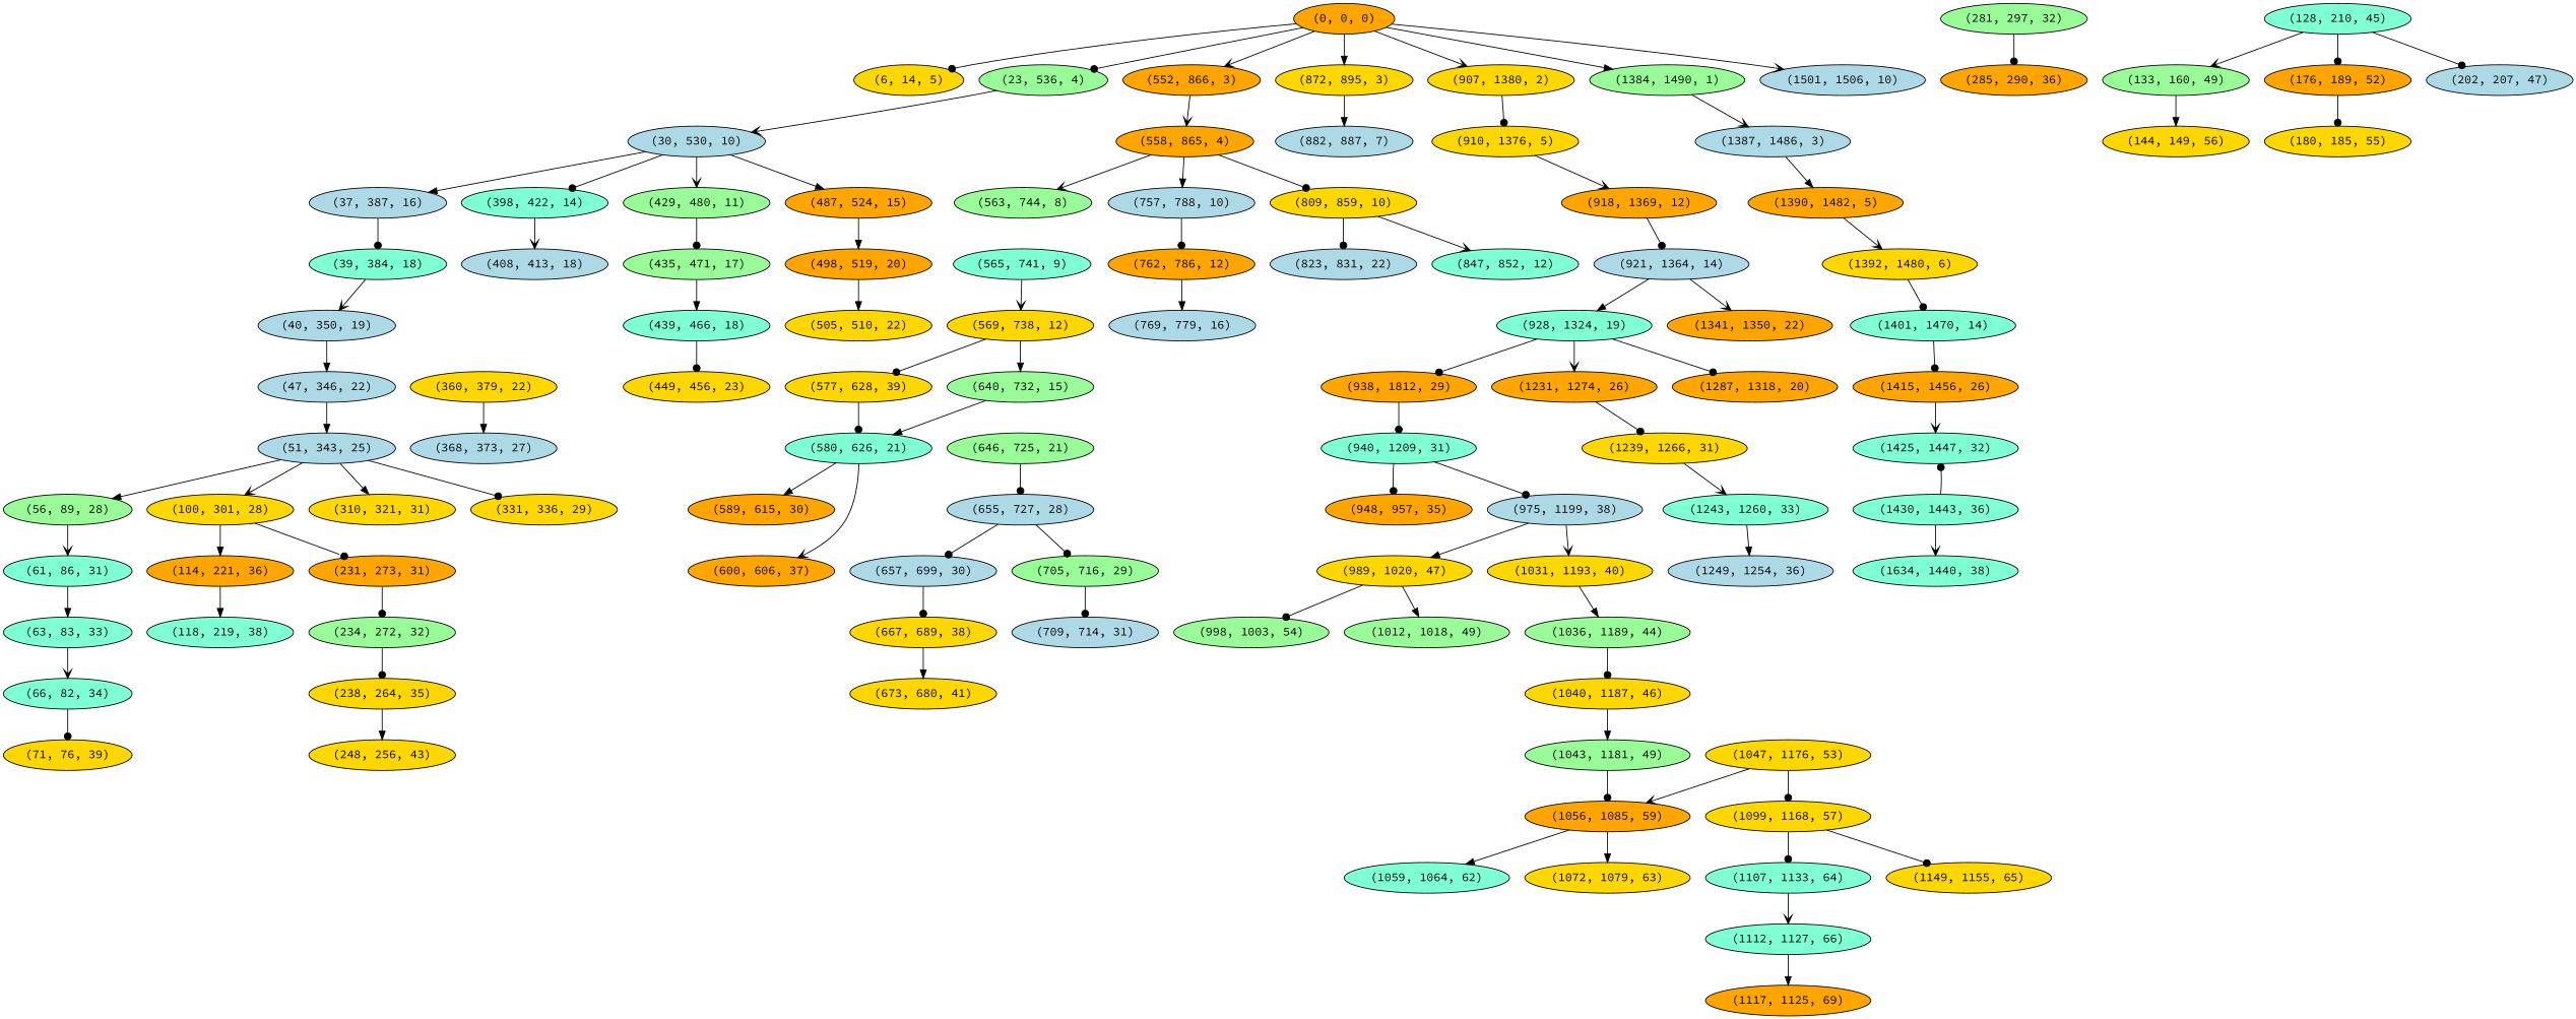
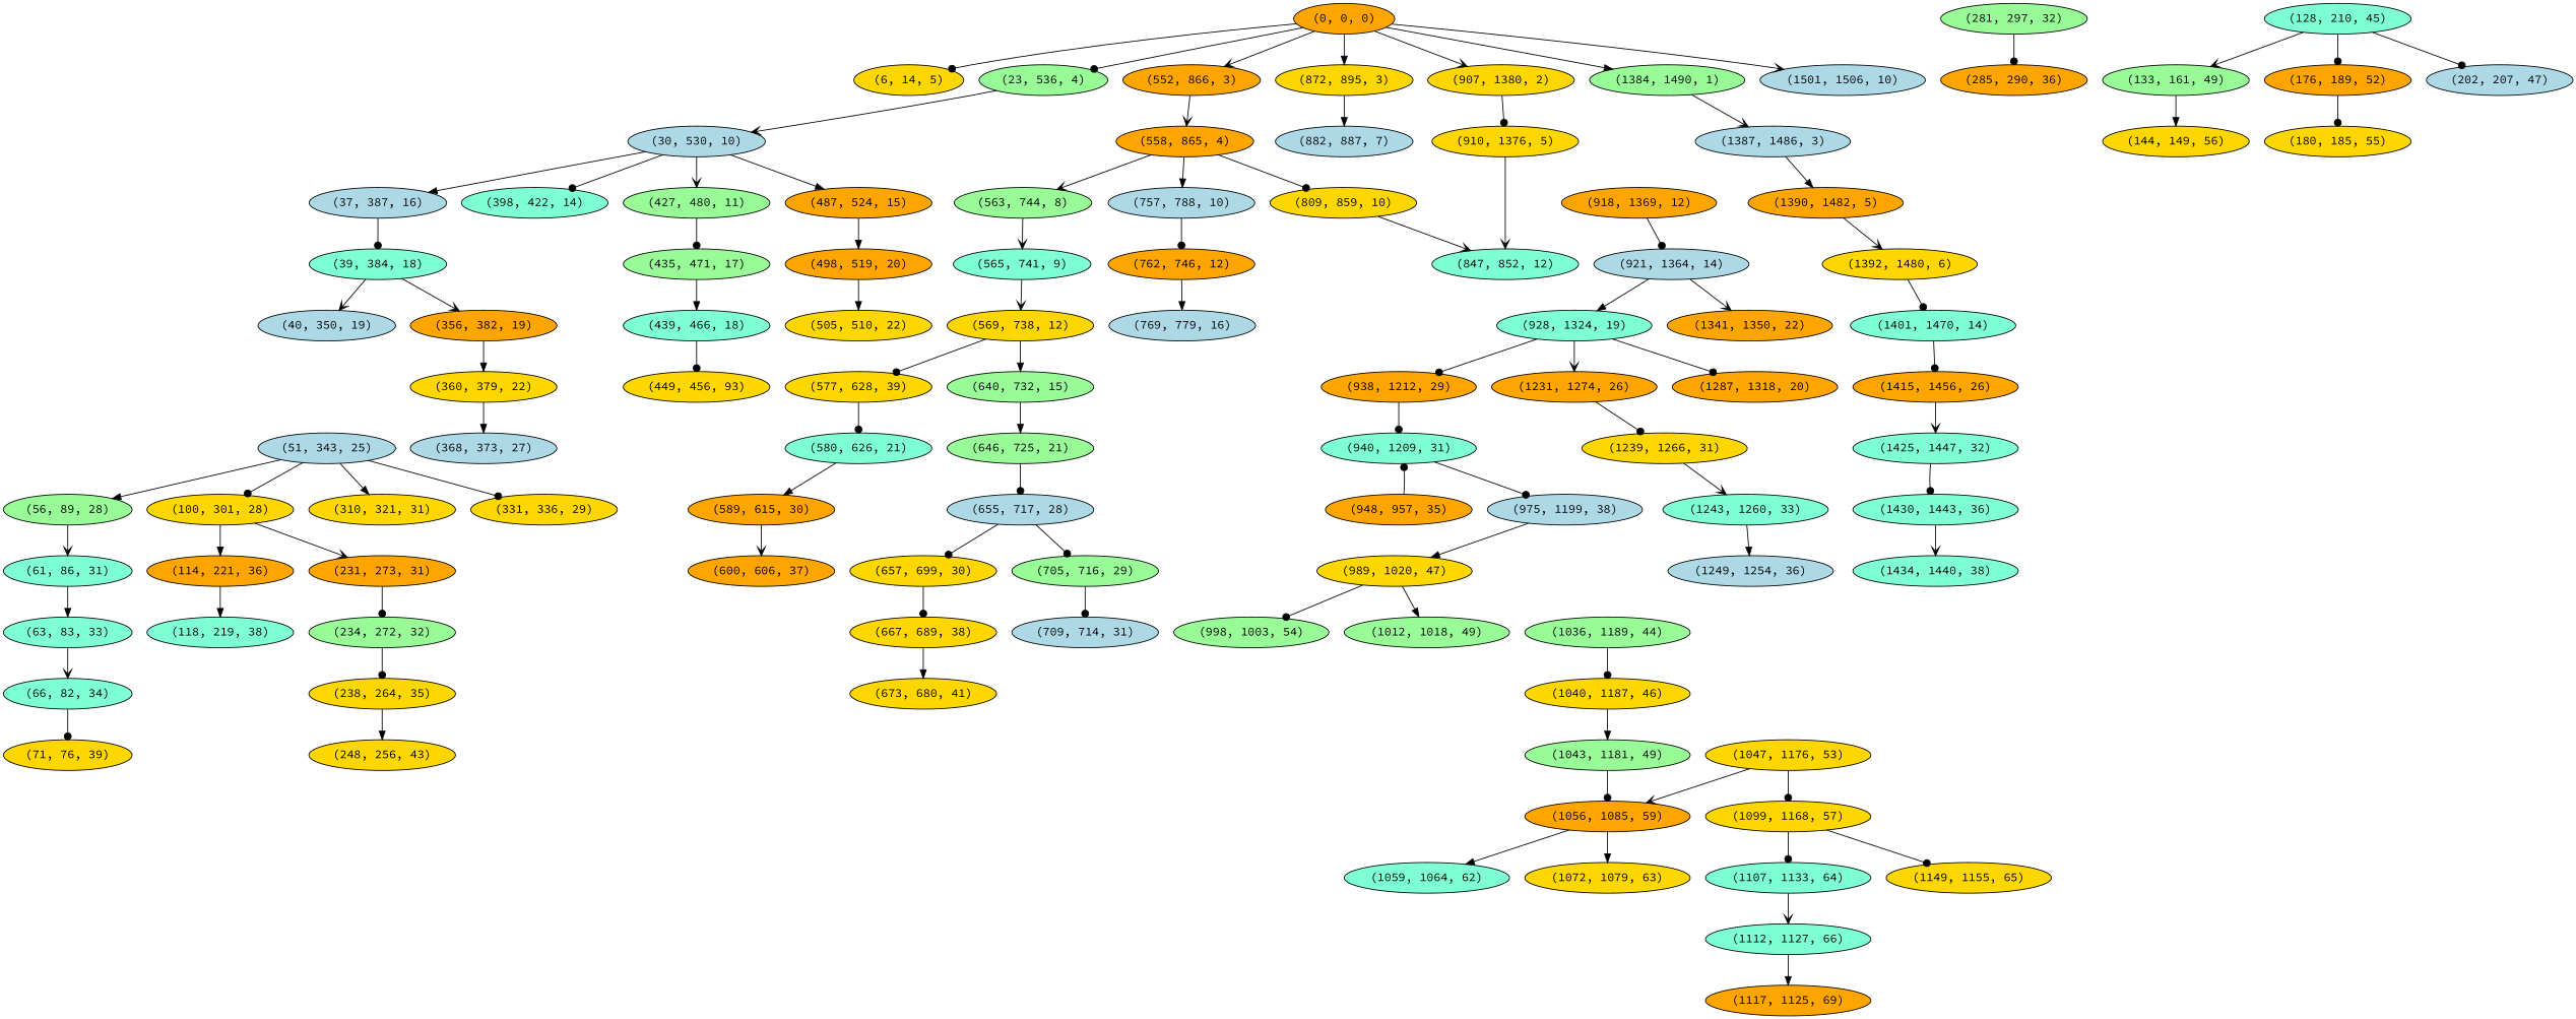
  digraph {
    fontname="Source Code Pro"
    node [fillcolor=gold fontname="Source Code Pro" style=filled]
    edge [arrowhead=dot fontname="Source Code Pro"]
    "(0, 0, 0)" [fillcolor=orange]
    "(6, 14, 5)"
    "(23, 536, 4)" [fillcolor=palegreen]
    "(552, 866, 3)" [fillcolor=orange]
    "(872, 895, 3)"
    "(907, 1380, 2)"
    "(1384, 1490, 1)" [fillcolor=palegreen]
    "(1501, 1506, 10)" [fillcolor=lightblue]
    "(30, 530, 10)" [fillcolor=lightblue]
    "(558, 865, 4)" [fillcolor=orange]
    "(882, 887, 7)" [fillcolor=lightblue]
    "(910, 1376, 5)"
    "(1387, 1486, 3)" [fillcolor=lightblue]
    "(37, 387, 16)" [fillcolor=lightblue]
    "(398, 422, 14)" [fillcolor=aquamarine]
-   "(429, 480, 11)" [fillcolor=palegreen]
+   "(429, 480, 11)" [fillcolor=palegreen label="(427, 480, 11)"]
    "(487, 524, 15)" [fillcolor=orange]
    "(39, 384, 18)" [fillcolor=aquamarine]
-   "(408, 413, 18)" [fillcolor=lightblue]
    "(435, 471, 17)" [fillcolor=palegreen]
    "(498, 519, 20)" [fillcolor=orange]
    "(40, 350, 19)" [fillcolor=lightblue]
-   "(47, 346, 22)" [fillcolor=lightblue]
+   "(356, 382, 19)" [fillcolor=orange]
    "(360, 379, 22)"
    "(51, 343, 25)" [fillcolor=lightblue]
    "(56, 89, 28)" [fillcolor=palegreen]
    "(100, 301, 28)"
    "(310, 321, 31)"
    "(331, 336, 29)"
    "(61, 86, 31)" [fillcolor=aquamarine]
    "(114, 221, 36)" [fillcolor=orange]
    "(231, 273, 31)" [fillcolor=orange]
    "(63, 83, 33)" [fillcolor=aquamarine]
    "(66, 82, 34)" [fillcolor=aquamarine]
    "(71, 76, 39)"
    "(118, 219, 38)" [fillcolor=aquamarine]
    "(234, 272, 32)" [fillcolor=palegreen]
    "(281, 297, 32)" [fillcolor=palegreen]
    "(285, 290, 36)" [fillcolor=orange]
    "(128, 210, 45)" [fillcolor=aquamarine]
-   "(133, 161, 49)" [fillcolor=palegreen label="(133, 160, 49)"]
+   "(133, 161, 49)" [fillcolor=palegreen]
    "(176, 189, 52)" [fillcolor=orange]
    "(202, 207, 47)" [fillcolor=lightblue]
    "(144, 149, 56)"
    "(180, 185, 55)"
    "(238, 264, 35)"
    "(248, 256, 43)"
    "(368, 373, 27)" [fillcolor=lightblue]
    "(439, 466, 18)" [fillcolor=aquamarine]
-   "(449, 456, 23)"
+   "(449, 456, 23)" [label="(449, 456, 93)"]
    "(505, 510, 22)"
    "(563, 744, 8)" [fillcolor=palegreen]
    "(757, 788, 10)" [fillcolor=lightblue]
    "(809, 859, 10)"
    "(565, 741, 9)" [fillcolor=aquamarine]
-   "(762, 786, 12)" [fillcolor=orange]
-   "(823, 831, 22)" [fillcolor=lightblue]
+   "(762, 786, 12)" [fillcolor=orange label="(762, 746, 12)"]
    "(847, 852, 12)" [fillcolor=aquamarine]
    "(569, 738, 12)"
    n61 [label="(577, 628, 39)"]
    "(640, 732, 15)" [fillcolor=palegreen]
    "(580, 626, 21)" [fillcolor=aquamarine]
    "(646, 725, 21)" [fillcolor=palegreen]
    "(589, 615, 30)" [fillcolor=orange]
    "(600, 606, 37)" [fillcolor=orange]
-   "(655, 717, 28)" [fillcolor=lightblue label="(655, 727, 28)"]
-   "(657, 699, 30)" [fillcolor=lightblue]
+   "(655, 717, 28)" [fillcolor=lightblue]
+   "(657, 699, 30)"
    "(705, 716, 29)" [fillcolor=palegreen]
    "(667, 689, 38)"
    "(709, 714, 31)" [fillcolor=lightblue]
    "(673, 680, 41)"
    "(769, 779, 16)" [fillcolor=lightblue]
    "(918, 1369, 12)" [fillcolor=orange]
    "(921, 1364, 14)" [fillcolor=lightblue]
    "(928, 1324, 19)" [fillcolor=aquamarine]
    "(1341, 1350, 22)" [fillcolor=orange]
-   "(938, 1212, 29)" [fillcolor=orange label="(938, 1812, 29)"]
+   "(938, 1212, 29)" [fillcolor=orange]
    "(1231, 1274, 26)" [fillcolor=orange]
    "(1287, 1318, 20)" [fillcolor=orange]
    "(940, 1209, 31)" [fillcolor=aquamarine]
    "(1239, 1266, 31)"
    "(948, 957, 35)" [fillcolor=orange]
    "(975, 1199, 38)" [fillcolor=lightblue]
    "(989, 1020, 47)"
-   "(1031, 1193, 40)"
    "(998, 1003, 54)" [fillcolor=palegreen]
    "(1012, 1018, 49)" [fillcolor=palegreen]
    "(1036, 1189, 44)" [fillcolor=palegreen]
    "(1040, 1187, 46)"
    "(1043, 1181, 49)" [fillcolor=palegreen]
    "(1056, 1085, 59)" [fillcolor=orange]
    "(1047, 1176, 53)"
    "(1099, 1168, 57)"
    "(1059, 1064, 62)" [fillcolor=aquamarine]
    "(1072, 1079, 63)"
    "(1107, 1133, 64)" [fillcolor=aquamarine]
    "(1149, 1155, 65)"
    "(1112, 1127, 66)" [fillcolor=aquamarine]
    n100 [fillcolor=orange label="(1117, 1125, 69)"]
    "(1243, 1260, 33)" [fillcolor=aquamarine]
    "(1249, 1254, 36)" [fillcolor=lightblue]
    "(1390, 1482, 5)" [fillcolor=orange]
    "(1392, 1480, 6)"
    "(1401, 1470, 14)" [fillcolor=aquamarine]
    "(1415, 1456, 26)" [fillcolor=orange]
    "(1425, 1447, 32)" [fillcolor=aquamarine]
    "(1430, 1443, 36)" [fillcolor=aquamarine]
-   "(1434, 1440, 38)" [fillcolor=aquamarine label="(1634, 1440, 38)"]
+   "(1434, 1440, 38)" [fillcolor=aquamarine]
    "(0, 0, 0)" -> "(6, 14, 5)"
    "(0, 0, 0)" -> "(23, 536, 4)"
    "(0, 0, 0)" -> "(552, 866, 3)" [arrowhead=vee]
    "(0, 0, 0)" -> "(872, 895, 3)" [arrowhead=normal]
    "(0, 0, 0)" -> "(907, 1380, 2)" [arrowhead=vee]
    "(0, 0, 0)" -> "(1384, 1490, 1)" [arrowhead=normal]
    "(0, 0, 0)" -> "(1501, 1506, 10)" [arrowhead=vee]
    "(23, 536, 4)" -> "(30, 530, 10)" [arrowhead=vee]
    "(552, 866, 3)" -> "(558, 865, 4)" [arrowhead=vee]
    "(872, 895, 3)" -> "(882, 887, 7)" [arrowhead=normal]
    "(907, 1380, 2)" -> "(910, 1376, 5)"
    "(1384, 1490, 1)" -> "(1387, 1486, 3)" [arrowhead=vee]
    "(30, 530, 10)" -> "(37, 387, 16)" [arrowhead=normal]
    "(30, 530, 10)" -> "(398, 422, 14)"
    "(30, 530, 10)" -> "(429, 480, 11)" [arrowhead=vee]
    "(30, 530, 10)" -> "(487, 524, 15)" [arrowhead=normal]
    "(558, 865, 4)" -> "(563, 744, 8)" [arrowhead=vee]
    "(558, 865, 4)" -> "(757, 788, 10)" [arrowhead=normal]
    "(558, 865, 4)" -> "(809, 859, 10)"
-   "(910, 1376, 5)" -> "(918, 1369, 12)" [arrowhead=vee]
+   "(910, 1376, 5)" -> "(847, 852, 12)" [arrowhead=vee]
    "(1387, 1486, 3)" -> "(1390, 1482, 5)" [arrowhead=normal]
    "(37, 387, 16)" -> "(39, 384, 18)"
-   "(398, 422, 14)" -> "(408, 413, 18)" [arrowhead=vee]
    "(429, 480, 11)" -> "(435, 471, 17)"
    "(487, 524, 15)" -> "(498, 519, 20)" [arrowhead=normal]
    "(39, 384, 18)" -> "(40, 350, 19)" [arrowhead=vee]
+   "(39, 384, 18)" -> "(356, 382, 19)" [arrowhead=vee]
    "(435, 471, 17)" -> "(439, 466, 18)" [arrowhead=normal]
    "(498, 519, 20)" -> "(505, 510, 22)" [arrowhead=normal]
-   "(40, 350, 19)" -> "(47, 346, 22)" [arrowhead=normal]
-   "(47, 346, 22)" -> "(51, 343, 25)" [arrowhead=normal]
+   "(356, 382, 19)" -> "(360, 379, 22)" [arrowhead=normal]
    "(360, 379, 22)" -> "(368, 373, 27)" [arrowhead=normal]
    "(51, 343, 25)" -> "(56, 89, 28)" [arrowhead=normal]
-   "(51, 343, 25)" -> "(100, 301, 28)" [arrowhead=vee]
+   "(51, 343, 25)" -> "(100, 301, 28)"
    "(51, 343, 25)" -> "(310, 321, 31)" [arrowhead=normal]
    "(51, 343, 25)" -> "(331, 336, 29)"
    "(56, 89, 28)" -> "(61, 86, 31)" [arrowhead=vee]
    "(100, 301, 28)" -> "(114, 221, 36)" [arrowhead=normal]
-   "(100, 301, 28)" -> "(231, 273, 31)"
+   "(100, 301, 28)" -> "(231, 273, 31)" [arrowhead=vee]
    "(61, 86, 31)" -> "(63, 83, 33)" [arrowhead=normal]
    "(114, 221, 36)" -> "(118, 219, 38)" [arrowhead=normal]
    "(231, 273, 31)" -> "(234, 272, 32)"
    "(63, 83, 33)" -> "(66, 82, 34)" [arrowhead=vee]
    "(66, 82, 34)" -> "(71, 76, 39)"
    "(234, 272, 32)" -> "(238, 264, 35)"
    "(281, 297, 32)" -> "(285, 290, 36)"
    "(128, 210, 45)" -> "(133, 161, 49)" [arrowhead=vee]
    "(128, 210, 45)" -> "(176, 189, 52)"
    "(128, 210, 45)" -> "(202, 207, 47)"
    "(133, 161, 49)" -> "(144, 149, 56)" [arrowhead=normal]
    "(176, 189, 52)" -> "(180, 185, 55)"
    "(238, 264, 35)" -> "(248, 256, 43)" [arrowhead=normal]
    "(439, 466, 18)" -> "(449, 456, 23)"
+   "(563, 744, 8)" -> "(565, 741, 9)" [arrowhead=vee]
    "(757, 788, 10)" -> "(762, 786, 12)"
-   "(809, 859, 10)" -> "(823, 831, 22)"
    "(809, 859, 10)" -> "(847, 852, 12)" [arrowhead=vee]
    "(565, 741, 9)" -> "(569, 738, 12)" [arrowhead=vee]
    "(762, 786, 12)" -> "(769, 779, 16)" [arrowhead=normal]
    "(569, 738, 12)" -> n61
    "(569, 738, 12)" -> "(640, 732, 15)" [arrowhead=normal]
    n61 -> "(580, 626, 21)"
-   "(640, 732, 15)" -> "(580, 626, 21)" [arrowhead=normal]
+   "(640, 732, 15)" -> "(646, 725, 21)" [arrowhead=normal]
    "(580, 626, 21)" -> "(589, 615, 30)" [arrowhead=normal]
    "(646, 725, 21)" -> "(655, 717, 28)"
-   "(580, 626, 21)" -> "(600, 606, 37)" [arrowhead=vee]
+   "(589, 615, 30)" -> "(600, 606, 37)" [arrowhead=vee]
    "(655, 717, 28)" -> "(657, 699, 30)"
    "(655, 717, 28)" -> "(705, 716, 29)"
    "(657, 699, 30)" -> "(667, 689, 38)"
    "(705, 716, 29)" -> "(709, 714, 31)"
    "(667, 689, 38)" -> "(673, 680, 41)" [arrowhead=normal]
    "(918, 1369, 12)" -> "(921, 1364, 14)"
    "(921, 1364, 14)" -> "(928, 1324, 19)" [arrowhead=normal]
    "(921, 1364, 14)" -> "(1341, 1350, 22)" [arrowhead=vee]
    "(928, 1324, 19)" -> "(938, 1212, 29)"
    "(928, 1324, 19)" -> "(1231, 1274, 26)" [arrowhead=vee]
    "(928, 1324, 19)" -> "(1287, 1318, 20)"
    "(938, 1212, 29)" -> "(940, 1209, 31)"
    "(1231, 1274, 26)" -> "(1239, 1266, 31)"
-   "(940, 1209, 31)" -> "(948, 957, 35)"
+   "(948, 957, 35)" -> "(940, 1209, 31)"
    "(940, 1209, 31)" -> "(975, 1199, 38)"
    "(1239, 1266, 31)" -> "(1243, 1260, 33)" [arrowhead=vee]
    "(975, 1199, 38)" -> "(989, 1020, 47)" [arrowhead=normal]
-   "(975, 1199, 38)" -> "(1031, 1193, 40)" [arrowhead=vee]
    "(989, 1020, 47)" -> "(998, 1003, 54)"
    "(989, 1020, 47)" -> "(1012, 1018, 49)" [arrowhead=normal]
-   "(1031, 1193, 40)" -> "(1036, 1189, 44)" [arrowhead=normal]
    "(1036, 1189, 44)" -> "(1040, 1187, 46)"
    "(1040, 1187, 46)" -> "(1043, 1181, 49)" [arrowhead=normal]
    "(1043, 1181, 49)" -> "(1056, 1085, 59)"
    "(1056, 1085, 59)" -> "(1059, 1064, 62)" [arrowhead=normal]
    "(1056, 1085, 59)" -> "(1072, 1079, 63)" [arrowhead=normal]
    "(1047, 1176, 53)" -> "(1056, 1085, 59)" [arrowhead=vee]
    "(1047, 1176, 53)" -> "(1099, 1168, 57)"
    "(1099, 1168, 57)" -> "(1107, 1133, 64)"
    "(1099, 1168, 57)" -> "(1149, 1155, 65)"
    "(1107, 1133, 64)" -> "(1112, 1127, 66)" [arrowhead=vee]
    "(1112, 1127, 66)" -> n100 [arrowhead=normal]
    "(1243, 1260, 33)" -> "(1249, 1254, 36)" [arrowhead=normal]
    "(1390, 1482, 5)" -> "(1392, 1480, 6)" [arrowhead=vee]
    "(1392, 1480, 6)" -> "(1401, 1470, 14)"
    "(1401, 1470, 14)" -> "(1415, 1456, 26)"
    "(1415, 1456, 26)" -> "(1425, 1447, 32)" [arrowhead=vee]
-   "(1430, 1443, 36)" -> "(1425, 1447, 32)"
+   "(1425, 1447, 32)" -> "(1430, 1443, 36)"
    "(1430, 1443, 36)" -> "(1434, 1440, 38)" [arrowhead=vee]
  }
